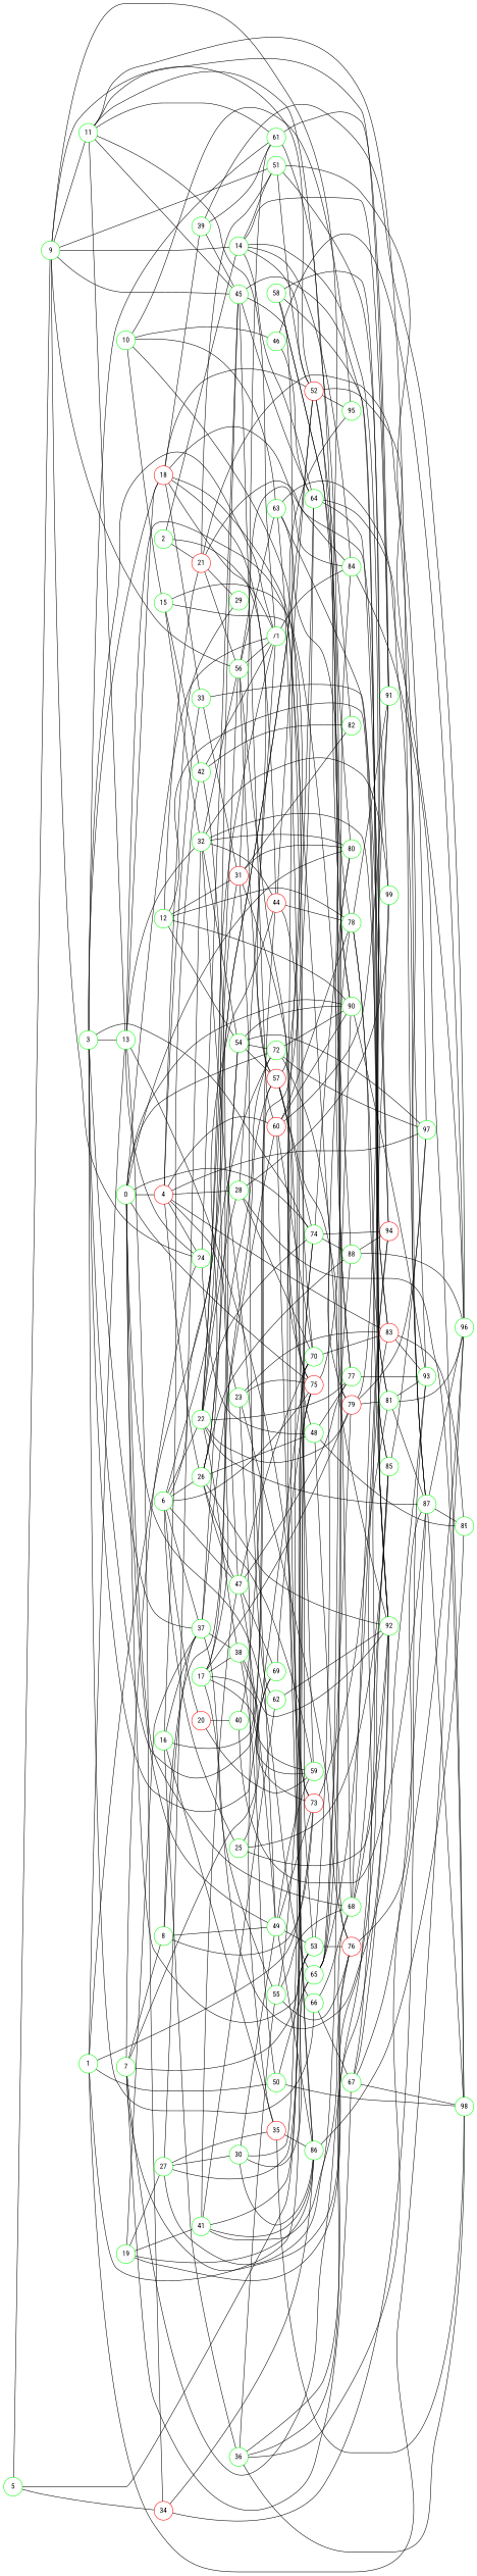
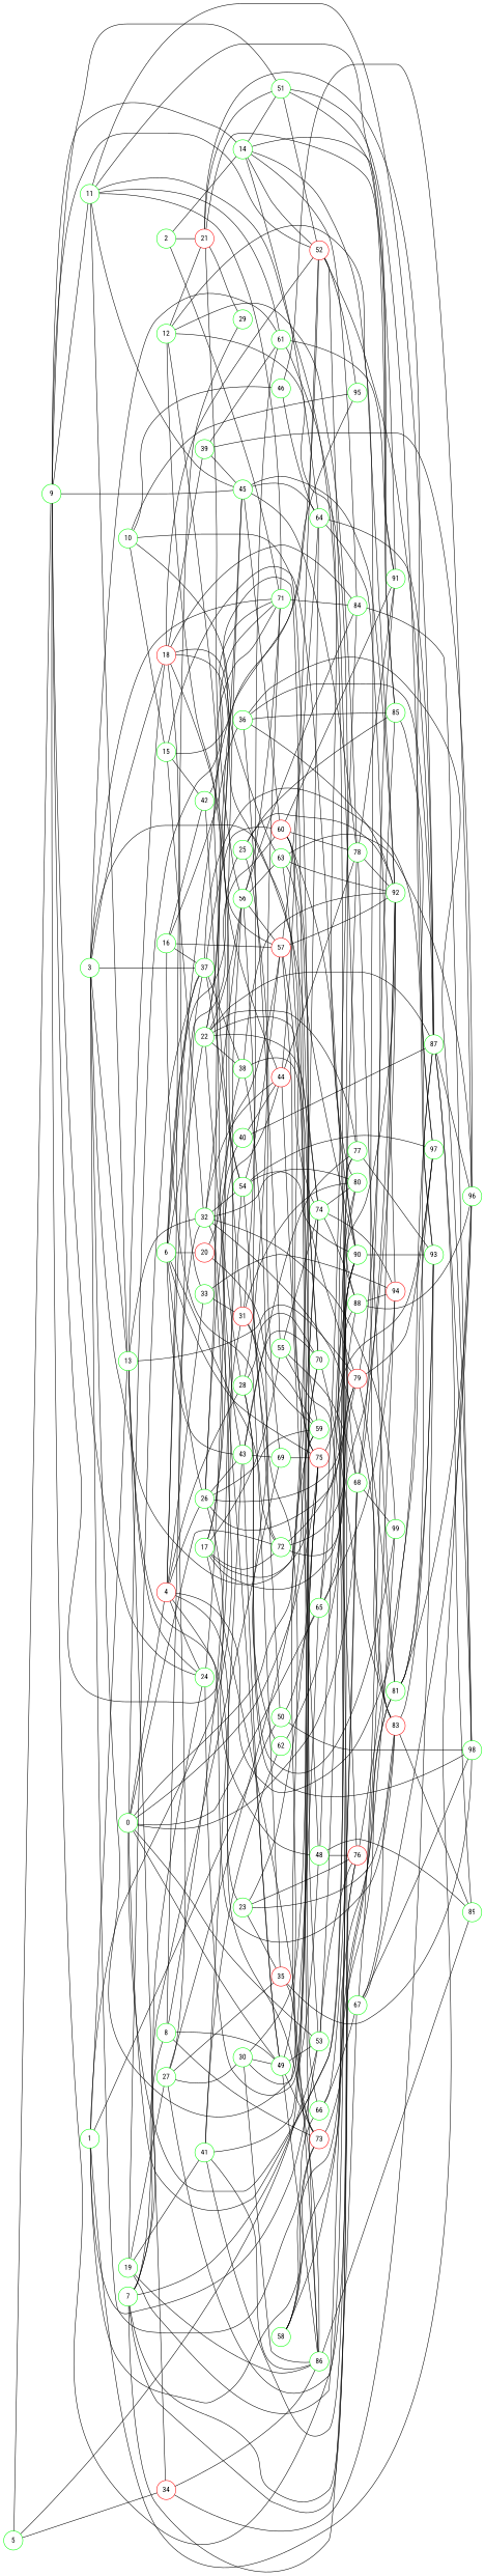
  graph {
    fontname="Roboto Condensed"
    rankdir=LR
    node [color=green fillcolor=white fixedsize=true fontname="Roboto Condensed" shape=circle style=filled]
    edge [fontname="Roboto Condensed"]
    0
    80
    49
    53
    65
    90
    4 [color=red]
    75 [color=red]
    68
    71
    72
    74
    86
    73 [color=red]
    59
    76 [color=red]
    78
    84
    94 [color=red]
    79 [color=red]
    93
    97
    33
    83 [color=red]
    23
    24
    60 [color=red]
    26
    28
    29
    92
    99
    85
    88
    89
    81
    87
    91
    96
    98
    31 [color=red]
    35 [color=red]
    48
    45
    66
    70
    52 [color=red]
-   43 [label=47]
+   43
    44 [color=red]
    77
    64
    67
-   82
    95
    69
    1
    50
    13
    32
    18 [color=red]
    34 [color=red]
    61
    62
    54
    56
    57 [color=red]
    39
    63
    2
    21 [color=red]
    14
    51
    3
    37
    38
    5
    9
    11
    6
    20 [color=red]
    22
    25
    40
    7
    8
    10
    46
    15
    42
    12
    16
    36
    55
    17
    19
    41
    27
    30
    58
    0 -- 80
    0 -- 49
    0 -- 53
    0 -- 65
    0 -- 90
    0 -- 4
    0 -- 75
    0 -- 68
    0 -- 71
    0 -- 72
    0 -- 74
    49 -- 53
    49 -- 86
    49 -- 73
    49 -- 59
    53 -- 76
    53 -- 78
    65 -- 90
    65 -- 84
    65 -- 94
    65 -- 79
    90 -- 93
    4 -- 97
    4 -- 33
    4 -- 83
    4 -- 23
    4 -- 24
    4 -- 60
    4 -- 26
    4 -- 28
    4 -- 29
    75 -- 80
    68 -- 92
    68 -- 99
    68 -- 85
    71 -- 84
    72 -- 90
    72 -- 79
    72 -- 97
    74 -- 80
    74 -- 94
    74 -- 88
    86 -- 89
    73 -- 81
    76 -- 87
    78 -- 92
    78 -- 81
    78 -- 91
    84 -- 98
    79 -- 97
    79 -- 81
    79 -- 91
    33 -- 94
    33 -- 31
    83 -- 93
    83 -- 89
    23 -- 75
    23 -- 76
    23 -- 83
    23 -- 35
    24 -- 48
    24 -- 45
    60 -- 90
    60 -- 78
    60 -- 91
    60 -- 66
    60 -- 70
    26 -- 59
    26 -- 92
    26 -- 88
    26 -- 48
    26 -- 52
    26 -- 43
    26 -- 44
    28 -- 71
    28 -- 99
    28 -- 98
    28 -- 70
    85 -- 97
    88 -- 94
    88 -- 96
    81 -- 93
    81 -- 87
    81 -- 96
    87 -- 89
    87 -- 96
    87 -- 98
    31 -- 80
    31 -- 59
-   31 -- 82
    31 -- 61
    31 -- 62
    35 -- 86
    35 -- 98
    48 -- 76
    48 -- 89
    48 -- 77
    45 -- 78
    45 -- 60
    45 -- 92
    45 -- 64
    66 -- 68
    66 -- 67
    70 -- 83
    52 -- 87
    52 -- 77
-   52 -- 82
    52 -- 95
    43 -- 49
    43 -- 70
    43 -- 77
    43 -- 69
    44 -- 78
    44 -- 48
    44 -- 52
    77 -- 93
    64 -- 94
    64 -- 87
    67 -- 83
    67 -- 92
    67 -- 96
    67 -- 98
    69 -- 75
    1 -- 53
    1 -- 73
    1 -- 96
    1 -- 31
    1 -- 50
    1 -- 13
    50 -- 65
    50 -- 98
    13 -- 86
    13 -- 79
    13 -- 24
    13 -- 32
    13 -- 18
    13 -- 34
    32 -- 80
    32 -- 49
    32 -- 83
    32 -- 99
    32 -- 44
    32 -- 54
    32 -- 56
    18 -- 75
    18 -- 84
    18 -- 33
    18 -- 52
    18 -- 44
    18 -- 57
    18 -- 39
    34 -- 86
    34 -- 93
    61 -- 80
    61 -- 91
    62 -- 92
    54 -- 90
    54 -- 72
    54 -- 97
    54 -- 57
    56 -- 71
    56 -- 73
    56 -- 84
    56 -- 57
    56 -- 63
    57 -- 75
    57 -- 74
    57 -- 92
    57 -- 64
    39 -- 96
    39 -- 45
    39 -- 61
    63 -- 90
    63 -- 86
    63 -- 92
    63 -- 96
    2 -- 71
    2 -- 21
    2 -- 14
    21 -- 97
    21 -- 29
    21 -- 85
    21 -- 56
    21 -- 51
    14 -- 84
    14 -- 83
    14 -- 91
    14 -- 52
    14 -- 64
    14 -- 51
    51 -- 93
    51 -- 85
    51 -- 52
    3 -- 71
    3 -- 74
    3 -- 66
    3 -- 70
    3 -- 64
    3 -- 13
    3 -- 18
    3 -- 61
    3 -- 37
    37 -- 93
    37 -- 60
    37 -- 54
    37 -- 38
    38 -- 59
    38 -- 92
    38 -- 50
    5 -- 75
    5 -- 34
    5 -- 9
    9 -- 90
    9 -- 24
    9 -- 45
    9 -- 52
    9 -- 56
    9 -- 14
    9 -- 51
    9 -- 11
    11 -- 68
    11 -- 71
    11 -- 87
    11 -- 91
    11 -- 45
    11 -- 13
    11 -- 61
    6 -- 75
    6 -- 71
    6 -- 72
    6 -- 26
    6 -- 43
    6 -- 37
    6 -- 20
    6 -- 22
    6 -- 25
    20 -- 59
    20 -- 40
    22 -- 74
    22 -- 79
    22 -- 28
    22 -- 87
    22 -- 45
    22 -- 77
    22 -- 95
    22 -- 56
    22 -- 38
    25 -- 92
    25 -- 85
    25 -- 69
    40 -- 87
    40 -- 44
    7 -- 53
    7 -- 76
    7 -- 94
    7 -- 24
    7 -- 67
    7 -- 69
    7 -- 8
    8 -- 49
    8 -- 73
    8 -- 54
    8 -- 37
    10 -- 70
    10 -- 95
    10 -- 63
    10 -- 46
    10 -- 15
    46 -- 96
    46 -- 64
    15 -- 53
    15 -- 88
    15 -- 32
    15 -- 42
    42 -- 71
    42 -- 43
-   42 -- 82
    12 -- 90
    12 -- 78
    12 -- 92
    12 -- 31
    12 -- 54
    12 -- 21
    16 -- 35
    16 -- 57
    16 -- 37
    16 -- 42
    16 -- 36
    36 -- 92
    36 -- 85
    36 -- 87
    36 -- 98
    36 -- 55
    55 -- 68
    55 -- 74
    55 -- 76
    17 -- 72
    17 -- 73
    17 -- 59
    17 -- 79
    17 -- 57
    17 -- 38
    17 -- 55
    19 -- 68
    19 -- 86
    19 -- 37
    19 -- 41
    19 -- 27
    41 -- 75
    41 -- 86
    41 -- 76
    41 -- 43
    41 -- 62
    27 -- 88
    27 -- 35
    27 -- 70
    27 -- 32
    27 -- 30
    30 -- 49
    30 -- 65
    30 -- 74
    30 -- 86
    58 -- 73
    58 -- 99
    58 -- 81
    58 -- 77
  }
